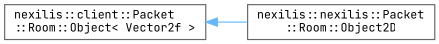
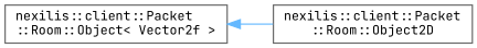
  digraph {
    rankdir=LR
    fontname="JetBrains Mono"
    node [color=grey40 fillcolor=white fontname="JetBrains Mono" fontsize=10 shape=box style=filled]
    n1 [height=0.2 label="nexilis::client::Packet\l::Room::Object\< Vector2f \>" width=0.4]
-   n2 [height=0.2 label="nexilis::nexilis::Packet\l::Room::Object2D" width=0.4]
+   n2 [height=0.2 label="nexilis::client::Packet\l::Room::Object2D" width=0.4]
    n1 -> n2 [color=steelblue1 dir=back fontname="JetBrains Mono" fontsize=10 labelfontname=Helvetica labelfontsize=10 style=solid]
  }
